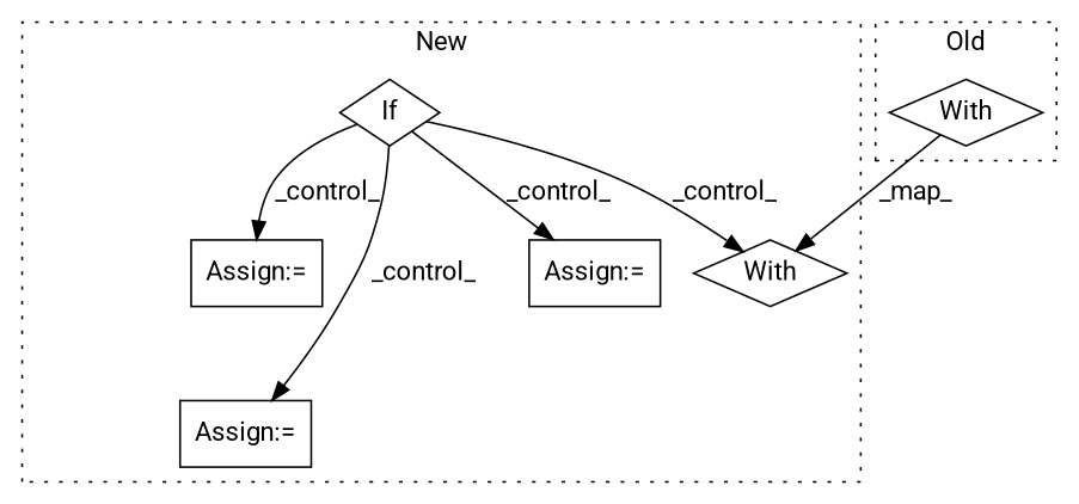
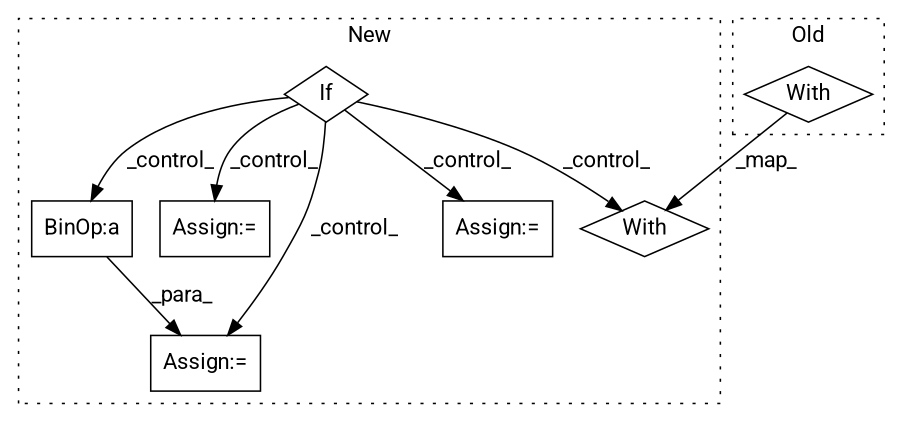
  digraph {
    fontname=Roboto
    node [a=68 l=3 shape=box fontname=Roboto]
    edge [fontname=Roboto]
    n1 [a=39 l="5,28" label=With s="880,890" shape=diamond]
    n2 [a=96 l="3,14" label=If s="845,866" shape=diamond]
+   n3 [a=82 label="BinOp:a" s=1496]
    n4 [label="Assign:=" s=1592]
    n5 [label="Assign:=" s=1528]
    n6 [label="Assign:=" s=1337]
    n7 [a=39 l="5,28" label=With s="664,674" shape=diamond]
    subgraph cluster_1 {
      label=New
      style=dotted
      n1
      n2
+     n3
      n4
      n5
      n6
    }
    subgraph cluster_2 {
      label=Old
      style=dotted
      n7
    }
    n2 -> n1 [label=_control_]
+   n2 -> n3 [label=_control_]
    n2 -> n4 [label=_control_]
    n2 -> n5 [label=_control_]
    n2 -> n6 [label=_control_]
+   n3 -> n5 [label=_para_]
    n7 -> n1 [label=_map_]
  }
